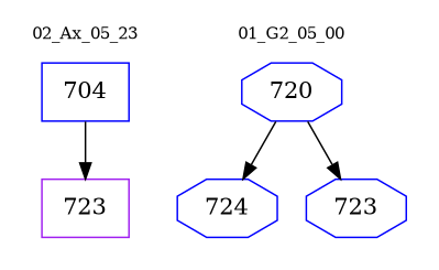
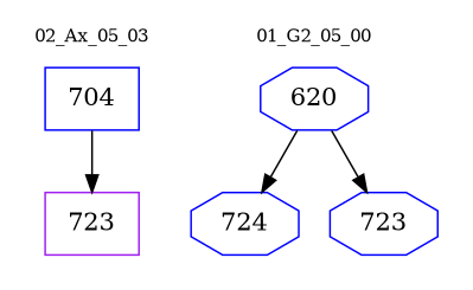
  digraph {
    node [color=blue shape=octagon]
    edge [color=black]
    n1 [label=704 shape=box]
    n2 [color=purple label=723 shape=box]
-   n3 [label=720]
+   n3 [label=620]
    n4 [label=724]
    n5 [label=723]
    subgraph cluster_1 {
      color=white
      fontsize=10
-     label="02_Ax_05_23"
+     label="02_Ax_05_03"
      n1
      n2
    }
    subgraph cluster_2 {
      color=white
      fontsize=10
      label="01_G2_05_00"
      n3
      n4
      n5
    }
    n1 -> n2
    n3 -> n4
    n3 -> n5
  }
